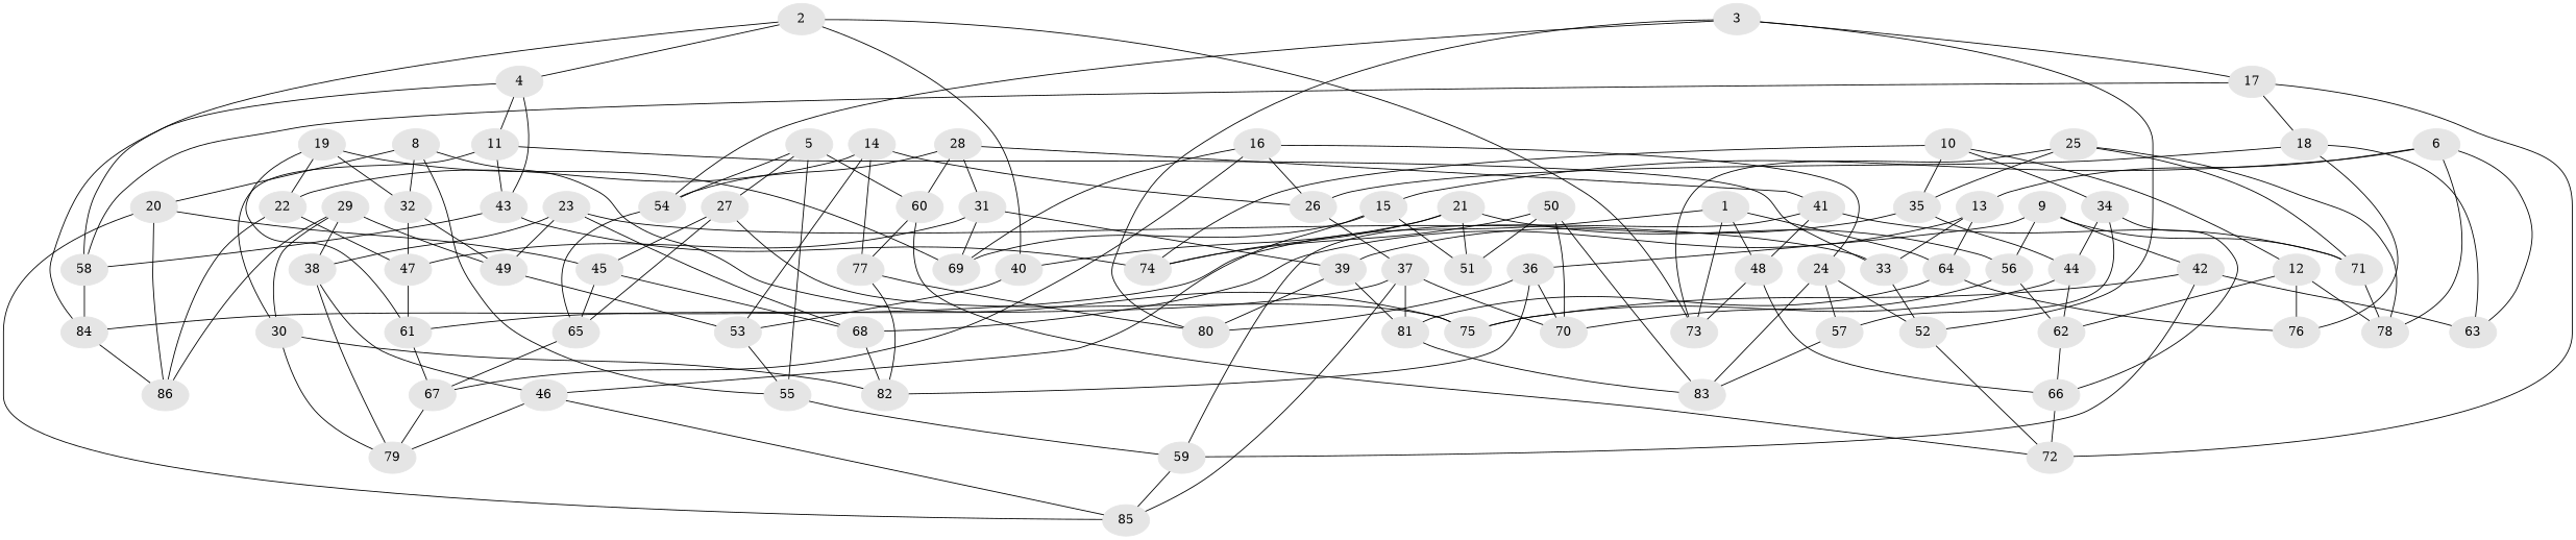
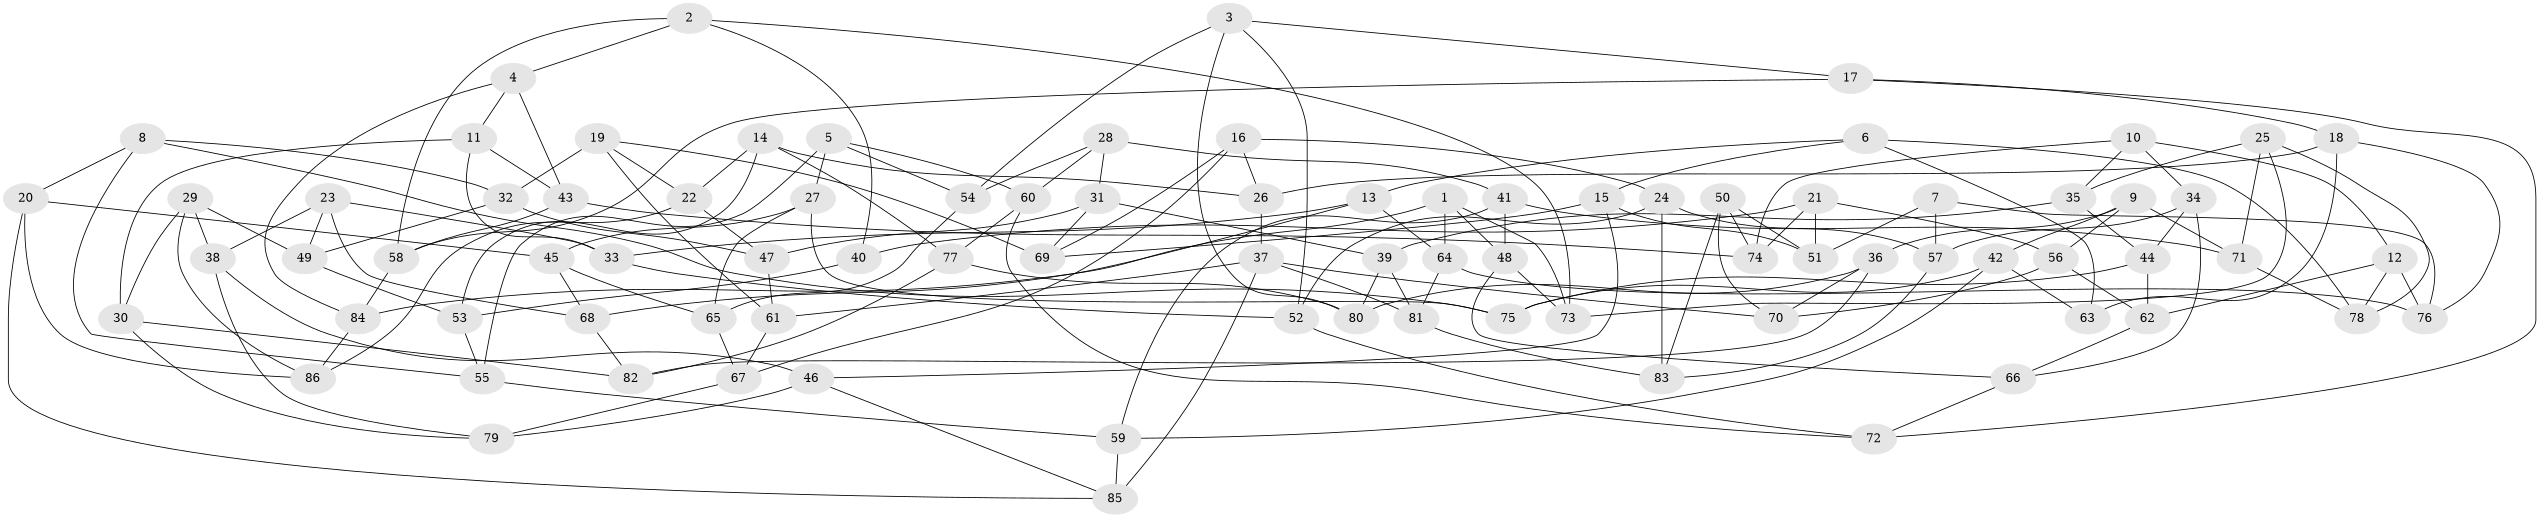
  graph {
    fontname="DejaVu Serif"
    node [color=gray90 fontname="DejaVu Serif" style=filled]
    edge [fontname="DejaVu Serif"]
    1
    48
    64
    73
    84
    66
    76
    81
    86
    2
    4
    40
    58
    11
    43
    53
    3
    17
    52
    54
    80
    18
    72
    65
    30
    33
    74
    5
    27
    55
    60
    75
    45
    59
    77
    6
    13
    15
    63
    78
    68
    51
    46
    69
+   7
    57
    83
    8
    20
    32
    85
    47
    49
    9
    36
    42
    56
    71
    82
    70
    62
    10
    12
    34
    35
    44
    39
    79
    14
    22
    26
    37
    16
    24
    67
    19
    61
    21
    23
    38
    25
    28
    31
    41
    29
    50
    1 -- 48
    1 -- 64
    1 -- 73
    1 -- 84
    48 -- 73
    48 -- 66
    64 -- 76
    64 -- 81
    84 -- 86
    66 -- 72
    81 -- 83
    2 -- 73
    2 -- 4
    2 -- 40
    2 -- 58
    4 -- 84
    4 -- 11
    4 -- 43
    40 -- 53
    58 -- 84
    11 -- 43
    11 -- 30
    11 -- 33
    43 -- 58
    43 -- 74
    53 -- 55
    3 -- 17
    3 -- 52
    3 -- 54
    3 -- 80
    17 -- 58
    17 -- 18
    17 -- 72
    52 -- 72
    54 -- 65
    18 -- 76
    18 -- 63
    18 -- 26
    65 -- 67
    30 -- 82
    30 -- 79
    33 -- 52
    5 -- 54
    5 -- 27
    5 -- 55
    5 -- 60
    27 -- 65
    27 -- 75
    27 -- 45
    55 -- 59
    60 -- 72
    60 -- 77
    45 -- 65
    45 -- 68
    59 -- 85
    77 -- 80
    77 -- 82
    6 -- 13
    6 -- 15
    6 -- 63
    6 -- 78
    13 -- 64
    13 -- 33
    13 -- 68
    15 -- 51
    15 -- 46
    15 -- 69
    68 -- 82
    46 -- 85
    46 -- 79
+   7 -- 76
+   7 -- 51
+   7 -- 57
    57 -- 83
    8 -- 55
    8 -- 75
    8 -- 20
    8 -- 32
    20 -- 86
    20 -- 45
    20 -- 85
    32 -- 47
    32 -- 49
    47 -- 61
    49 -- 53
    9 -- 36
    9 -- 42
    9 -- 56
    9 -- 71
    36 -- 80
    36 -- 82
    36 -- 70
    42 -- 75
    42 -- 59
    42 -- 63
    56 -- 70
    56 -- 62
    71 -- 78
    62 -- 66
    10 -- 74
    10 -- 12
    10 -- 34
    10 -- 35
    12 -- 76
    12 -- 78
    12 -- 62
    34 -- 66
    34 -- 57
    34 -- 44
    35 -- 44
    35 -- 39
    44 -- 75
    44 -- 62
    39 -- 81
    39 -- 80
    14 -- 53
    14 -- 77
    14 -- 22
    14 -- 26
    22 -- 86
    22 -- 47
    26 -- 37
    37 -- 81
    37 -- 85
    37 -- 70
    37 -- 61
    16 -- 69
    16 -- 26
    16 -- 24
    16 -- 67
    24 -- 52
    24 -- 57
    24 -- 83
    67 -- 79
    19 -- 69
    19 -- 32
    19 -- 22
    19 -- 61
    61 -- 67
    21 -- 40
    21 -- 74
    21 -- 51
    21 -- 56
    23 -- 33
    23 -- 68
    23 -- 49
    23 -- 38
    38 -- 46
    38 -- 79
    25 -- 73
    25 -- 78
    25 -- 71
    25 -- 35
    28 -- 54
    28 -- 60
    28 -- 31
    28 -- 41
    31 -- 69
    31 -- 47
    31 -- 39
    41 -- 48
    41 -- 59
    41 -- 71
    29 -- 86
    29 -- 30
    29 -- 49
    29 -- 38
    50 -- 74
    50 -- 51
    50 -- 83
    50 -- 70
  }
